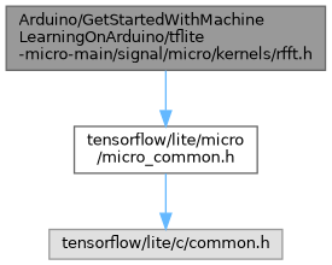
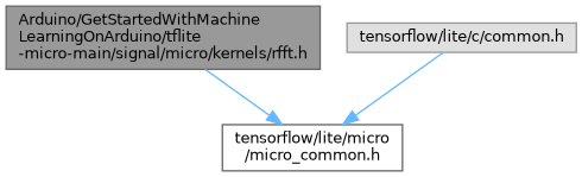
  digraph {
    node [fontname=Helvetica fontsize=10 shape=box style=filled]
    edge [color=steelblue1 fontname=Helvetica fontsize=10 labelfontname=Helvetica labelfontsize=10 style=solid]
    n1 [color=gray40 fillcolor=grey60 fontcolor=black height=0.2 label="Arduino/GetStartedWithMachine\lLearningOnArduino/tflite\l-micro-main/signal/micro/kernels/rfft.h" width=0.4]
    n2 [color=grey40 fillcolor=white height=0.2 label="tensorflow/lite/micro\l/micro_common.h" width=0.4]
    n3 [color=grey60 fillcolor="#E0E0E0" height=0.2 label="tensorflow/lite/c/common.h" width=0.4]
    n1 -> n2
-   n2 -> n3
+   n3 -> n2
  }
